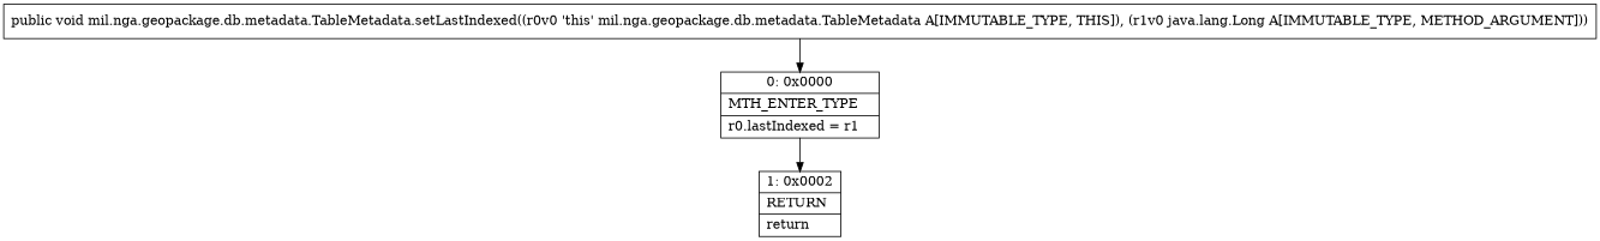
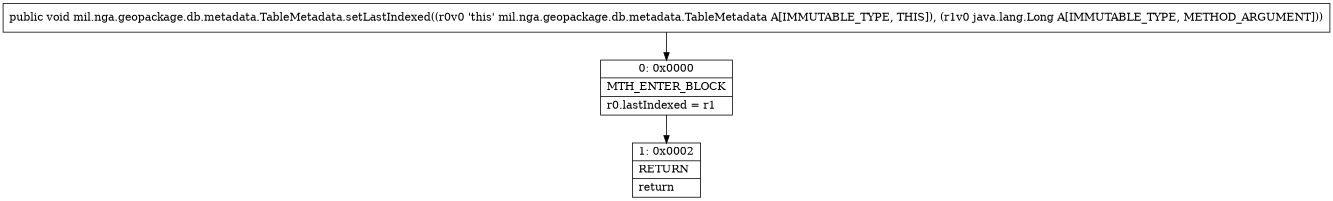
  digraph {
    node [shape=record]
-   n1 [label="{0\:\ 0x0000|MTH_ENTER_TYPE\l|r0.lastIndexed = r1\l}"]
+   n1 [label="{0\:\ 0x0000|MTH_ENTER_BLOCK\l|r0.lastIndexed = r1\l}"]
    n2 [label="{1\:\ 0x0002|RETURN\l|return\l}"]
    n3 [label="{public void mil.nga.geopackage.db.metadata.TableMetadata.setLastIndexed((r0v0 'this' mil.nga.geopackage.db.metadata.TableMetadata A[IMMUTABLE_TYPE, THIS]), (r1v0 java.lang.Long A[IMMUTABLE_TYPE, METHOD_ARGUMENT])) }"]
    n1 -> n2
    n3 -> n1
  }
